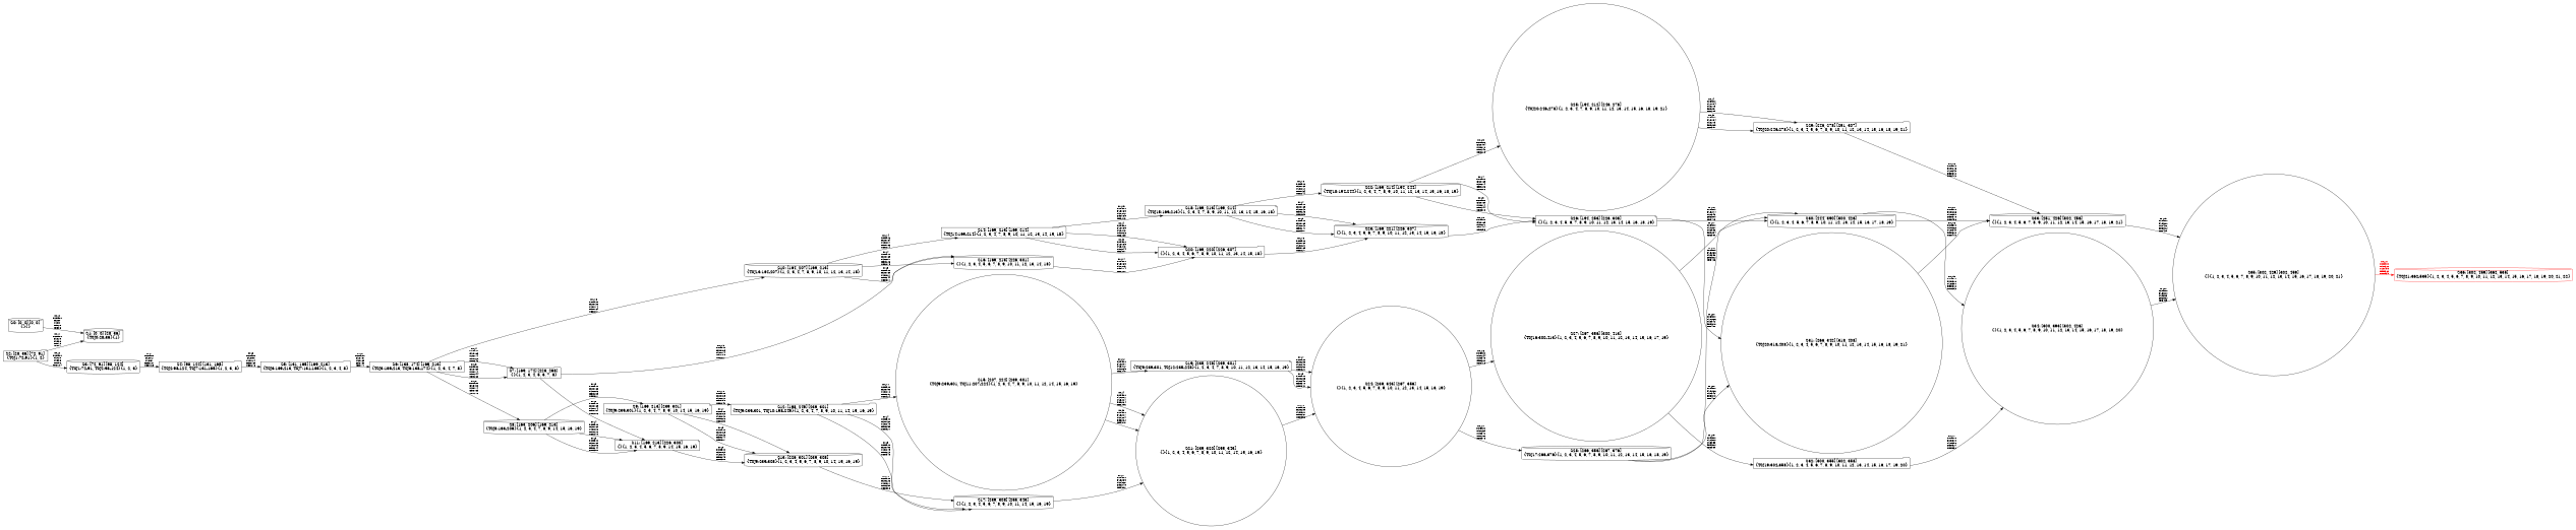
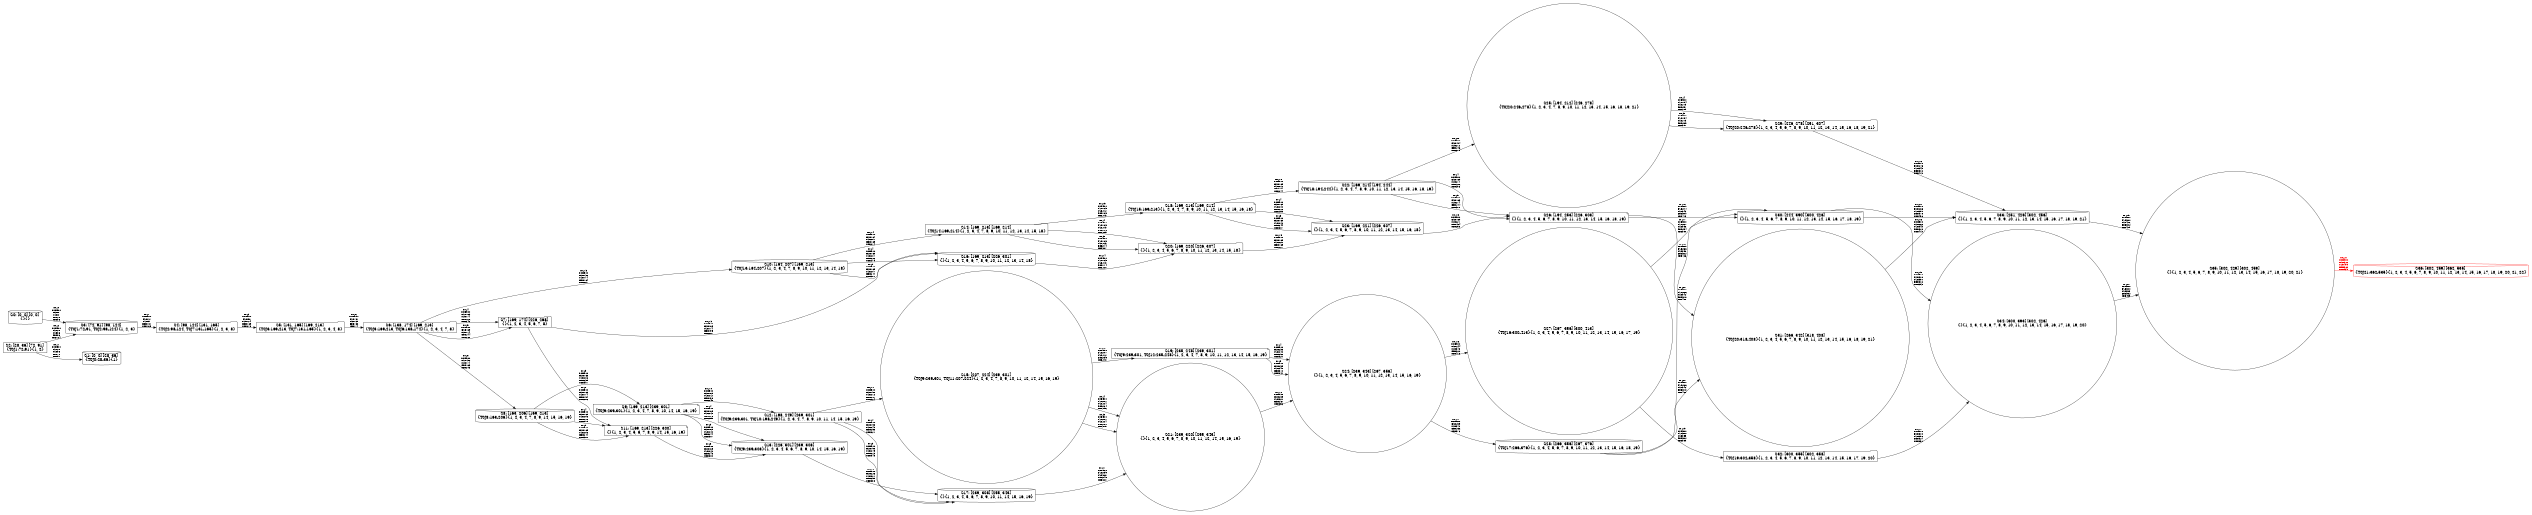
  digraph {
    rankdir=LR
    node [shape=cylinder]
    edge [fontsize=8]
    n1 [label="S0: [0, 0] [0, 0] \n{}{}"]
    n2 [label="S1: [0, 0] [28, 36] \n{T0J0:28-36}{1}"]
    n3 [label="S2: [28, 36] [72, 91] \n{T0J1:72-91}{1, 2}" shape=folder]
    n4 [label="S3: [72, 91] [98, 124] \n{T0J1:72-91, T0J2:98-124}{1, 2, 3}"]
    n5 [label="S4: [98, 124] [131, 165] \n{T0J2:98-124, T0J7:131-165}{1, 2, 3, 8}" shape=folder]
    n6 [label="S5: [131, 165] [169, 213] \n{T0J3:169-213, T0J7:131-165}{1, 2, 3, 4, 8}" shape=folder]
    n7 [label="S6: [138, 174] [169, 213] \n{T0J3:169-213, T0J6:138-174}{1, 2, 3, 4, 7, 8}" shape=folder]
    n8 [label="S7: [169, 174] [226, 268] \n{}{1, 2, 3, 4, 5, 6, 7, 8}" shape=folder]
    n9 [label="S8: [163, 206] [169, 213] \n{T0J8:163-206}{1, 2, 3, 4, 7, 8, 9, 14, 15, 16, 19}"]
    n10 [label="S10: [164, 207] [169, 213] \n{T0J13:164-207}{1, 2, 3, 4, 7, 8, 9, 10, 11, 12, 13, 14, 18}"]
    n11 [label="S11: [169, 213] [226, 300] \n{}{1, 2, 3, 4, 5, 6, 7, 8, 9, 14, 15, 16, 19}" shape=note]
    n12 [label="S16: [169, 213] [226, 301] \n{}{1, 2, 3, 4, 5, 6, 7, 8, 9, 10, 11, 12, 13, 14, 18}"]
    n13 [label="S9: [169, 213] [239, 301] \n{T0J9:239-301}{1, 2, 3, 4, 7, 8, 9, 10, 14, 15, 16, 19}" shape=note]
    n14 [label="S14: [169, 213] [169, 214] \n{T0J14:169-214}{1, 2, 3, 4, 7, 8, 9, 10, 11, 12, 13, 14, 15, 18}" shape=folder]
    n15 [label="S13: [226, 301] [239, 308] \n{T0J9:239-308}{1, 2, 3, 4, 5, 6, 7, 8, 9, 10, 14, 15, 16, 19}"]
    n16 [label="S20: [169, 220] [226, 307] \n{}{1, 2, 3, 4, 5, 6, 7, 8, 9, 10, 11, 12, 13, 14, 15, 18}" shape=folder]
    n17 [label="S12: [198, 249] [239, 301] \n{T0J9:239-301, T0J10:198-249}{1, 2, 3, 4, 7, 8, 9, 10, 11, 14, 15, 16, 19}" shape=folder]
    n18 [label="S15: [207, 224] [239, 301] \n{T0J9:239-301, T0J11:207-224}{1, 2, 3, 4, 7, 8, 9, 10, 11, 12, 14, 15, 16, 19}" shape=circle]
    n19 [label="S17: [239, 308] [255, 343] \n{}{1, 2, 3, 4, 5, 6, 7, 8, 9, 10, 11, 14, 15, 16, 19}"]
    n20 [label="S18: [169, 213] [169, 214] \n{T0J15:169-213}{1, 2, 3, 4, 7, 8, 9, 10, 11, 12, 13, 14, 15, 16, 18}" shape=note]
    n21 [label="S19: [235, 248] [239, 301] \n{T0J9:239-301, T0J12:235-248}{1, 2, 3, 4, 7, 8, 9, 10, 11, 12, 13, 14, 15, 16, 19}" shape=note]
    n22 [label="S21: [239, 320] [255, 343] \n{}{1, 2, 3, 4, 5, 6, 7, 8, 9, 10, 11, 12, 14, 15, 16, 19}" shape=circle]
    n23 [label="S22: [169, 214] [194, 244] \n{T0J18:194-244}{1, 2, 3, 4, 7, 8, 9, 10, 11, 12, 13, 14, 15, 16, 18, 19}"]
    n24 [label="S23: [169, 221] [226, 307] \n{}{1, 2, 3, 4, 5, 6, 7, 8, 9, 10, 11, 12, 13, 14, 15, 16, 18}"]
    n25 [label="S24: [239, 343] [267, 356] \n{}{1, 2, 3, 4, 5, 6, 7, 8, 9, 10, 11, 12, 13, 14, 15, 16, 19}" shape=circle]
    n26 [label="S25: [194, 212] [246, 278] \n{T0J20:246-278}{1, 2, 3, 4, 7, 8, 9, 10, 11, 12, 13, 14, 15, 16, 18, 19, 21}" shape=circle]
    n27 [label="S26: [194, 253] [226, 308] \n{}{1, 2, 3, 4, 5, 6, 7, 8, 9, 10, 11, 12, 13, 14, 15, 16, 18, 19}" shape=note]
    n28 [label="S27: [267, 356] [300, 413] \n{T0J16:300-413}{1, 2, 3, 4, 5, 6, 7, 8, 9, 10, 11, 12, 13, 14, 15, 16, 17, 19}" shape=circle]
    n29 [label="S28: [266, 356] [267, 376] \n{T0J17:266-376}{1, 2, 3, 4, 5, 6, 7, 8, 9, 10, 11, 12, 13, 14, 15, 16, 18, 19}"]
    n30 [label="S29: [246, 278] [251, 307] \n{T0J20:246-278}{1, 2, 3, 4, 5, 6, 7, 8, 9, 10, 11, 12, 13, 14, 15, 16, 18, 19, 21}" shape=folder]
    n31 [label="S30: [244, 390] [300, 426] \n{}{1, 2, 3, 4, 5, 6, 7, 8, 9, 10, 11, 12, 13, 14, 15, 16, 17, 18, 19}"]
    n32 [label="S31: [266, 342] [318, 408] \n{T0J20:318-408}{1, 2, 3, 4, 5, 6, 7, 8, 9, 10, 11, 12, 13, 14, 15, 16, 18, 19, 21}" shape=circle]
    n33 [label="S32: [300, 355] [302, 358] \n{T0J19:302-358}{1, 2, 3, 4, 5, 6, 7, 8, 9, 10, 11, 12, 13, 14, 15, 16, 17, 19, 20}" shape=folder]
    n34 [label="S33: [251, 426] [302, 456] \n{}{1, 2, 3, 4, 5, 6, 7, 8, 9, 10, 11, 12, 13, 14, 15, 16, 17, 18, 19, 21}"]
    n35 [label="S34: [300, 393] [302, 426] \n{}{1, 2, 3, 4, 5, 6, 7, 8, 9, 10, 11, 12, 13, 14, 15, 16, 17, 18, 19, 20}" shape=circle]
    n36 [label="S35: [302, 429] [302, 459] \n{}{1, 2, 3, 4, 5, 6, 7, 8, 9, 10, 11, 12, 13, 14, 15, 16, 17, 18, 19, 20, 21}" shape=circle]
    n37 [color=Red label="S36: [302, 459] [362, 535] \n{T0J21:362-535}{1, 2, 3, 4, 5, 6, 7, 8, 9, 10, 11, 12, 13, 14, 15, 16, 17, 18, 19, 20, 21, 22}"]
-   n1 -> n2 [label="T0 J0\nDL=500\nES=0\nLS=0\nEF=28\nLF=36"]
+   n1 -> n4 [label="T0 J0\nDL=500\nES=0\nLS=0\nEF=28\nLF=36"]
    n3 -> n2 [label="T0 J1\nDL=500\nES=28\nLS=36\nEF=72\nLF=91"]
    n3 -> n4 [label="T0 J2\nDL=500\nES=28\nLS=36\nEF=98\nLF=124"]
    n4 -> n5 [label="T0 J7\nDL=500\nES=72\nLS=91\nEF=131\nLF=165"]
    n5 -> n6 [label="T0 J3\nDL=500\nES=98\nLS=124\nEF=169\nLF=213"]
    n6 -> n7 [label="T0 J6\nDL=500\nES=131\nLS=165\nEF=138\nLF=174"]
    n7 -> n8 [label="T0 J4\nDL=500\nES=169\nLS=174\nEF=226\nLF=246"]
    n7 -> n8 [label="T0 J5\nDL=500\nES=169\nLS=174\nEF=244\nLF=268"]
    n7 -> n9 [label="T0 J8\nDL=500\nES=138\nLS=174\nEF=163\nLF=206"]
    n7 -> n10 [label="T0 J13\nDL=500\nES=138\nLS=174\nEF=164\nLF=207"]
    n8 -> n11 [label="T0 J8\nDL=500\nES=169\nLS=174\nEF=194\nLF=206"]
    n8 -> n12 [label="T0 J13\nDL=500\nES=169\nLS=174\nEF=195\nLF=207"]
    n9 -> n11 [label="T0 J4\nDL=500\nES=169\nLS=206\nEF=226\nLF=278"]
    n9 -> n11 [label="T0 J5\nDL=500\nES=169\nLS=206\nEF=244\nLF=300"]
    n9 -> n13 [label="T0 J9\nDL=500\nES=163\nLS=206\nEF=239\nLF=301"]
    n10 -> n12 [label="T0 J4\nDL=500\nES=169\nLS=207\nEF=226\nLF=279"]
    n10 -> n12 [label="T0 J5\nDL=500\nES=169\nLS=207\nEF=244\nLF=301"]
    n10 -> n14 [label="T0 J14\nDL=500\nES=164\nLS=207\nEF=169\nLF=214"]
    n11 -> n15 [label="T0 J9\nDL=500\nES=169\nLS=213\nEF=245\nLF=308"]
    n12 -> n16 [label="T0 J14\nDL=500\nES=169\nLS=213\nEF=174\nLF=220"]
    n13 -> n15 [label="T0 J4\nDL=500\nES=169\nLS=213\nEF=226\nLF=285"]
    n13 -> n15 [label="T0 J5\nDL=500\nES=169\nLS=213\nEF=244\nLF=307"]
    n13 -> n17 [label="T0 J10\nDL=500\nES=169\nLS=212\nEF=198\nLF=249"]
    n14 -> n16 [label="T0 J4\nDL=500\nES=169\nLS=213\nEF=226\nLF=285"]
    n14 -> n16 [label="T0 J5\nDL=500\nES=169\nLS=213\nEF=244\nLF=307"]
    n14 -> n20 [label="T0 J15\nDL=500\nES=169\nLS=212\nEF=169\nLF=213"]
    n15 -> n19 [label="T0 J10\nDL=500\nES=226\nLS=301\nEF=255\nLF=338"]
    n16 -> n24 [label="T0 J15\nDL=500\nES=169\nLS=220\nEF=169\nLF=221"]
    n17 -> n18 [label="T0 J11\nDL=500\nES=198\nLS=212\nEF=207\nLF=224"]
    n17 -> n19 [label="T0 J4\nDL=500\nES=198\nLS=249\nEF=255\nLF=321"]
    n17 -> n19 [label="T0 J5\nDL=500\nES=198\nLS=249\nEF=273\nLF=343"]
    n18 -> n21 [label="T0 J12\nDL=500\nES=207\nLS=212\nEF=235\nLF=248"]
    n18 -> n22 [label="T0 J4\nDL=500\nES=207\nLS=224\nEF=264\nLF=296"]
    n18 -> n22 [label="T0 J5\nDL=500\nES=207\nLS=224\nEF=282\nLF=318"]
    n19 -> n22 [label="T0 J11\nDL=500\nES=239\nLS=308\nEF=248\nLF=320"]
    n20 -> n23 [label="T0 J18\nDL=500\nES=169\nLS=212\nEF=194\nLF=244"]
    n20 -> n24 [label="T0 J4\nDL=500\nES=169\nLS=213\nEF=226\nLF=285"]
    n20 -> n24 [label="T0 J5\nDL=500\nES=169\nLS=213\nEF=244\nLF=307"]
    n21 -> n25 [label="T0 J4\nDL=500\nES=235\nLS=248\nEF=292\nLF=320"]
    n21 -> n25 [label="T0 J5\nDL=500\nES=235\nLS=248\nEF=310\nLF=342"]
    n22 -> n25 [label="T0 J12\nDL=500\nES=239\nLS=320\nEF=267\nLF=356"]
    n23 -> n26 [label="T0 J20\nDL=500\nES=194\nLS=212\nEF=246\nLF=278"]
    n23 -> n27 [label="T0 J4\nDL=500\nES=169\nLS=214\nEF=226\nLF=286"]
    n23 -> n27 [label="T0 J5\nDL=500\nES=169\nLS=214\nEF=244\nLF=308"]
    n24 -> n27 [label="T0 J18\nDL=500\nES=169\nLS=221\nEF=194\nLF=253"]
    n25 -> n28 [label="T0 J16\nDL=500\nES=244\nLS=343\nEF=300\nLF=413"]
    n25 -> n29 [label="T0 J17\nDL=500\nES=239\nLS=342\nEF=266\nLF=376"]
    n26 -> n30 [label="T0 J4\nDL=500\nES=194\nLS=213\nEF=251\nLF=285"]
    n26 -> n30 [label="T0 J5\nDL=500\nES=194\nLS=213\nEF=269\nLF=307"]
    n27 -> n31 [label="T0 J16\nDL=500\nES=244\nLS=343\nEF=300\nLF=413"]
    n27 -> n32 [label="T0 J20\nDL=500\nES=266\nLS=342\nEF=318\nLF=408"]
    n28 -> n31 [label="T0 J17\nDL=500\nES=267\nLS=356\nEF=294\nLF=390"]
    n28 -> n33 [label="T0 J19\nDL=500\nES=300\nLS=355\nEF=302\nLF=358"]
    n29 -> n31 [label="T0 J16\nDL=500\nES=266\nLS=356\nEF=322\nLF=426"]
    n29 -> n32 [label="T0 J20\nDL=500\nES=266\nLS=342\nEF=318\nLF=408"]
    n30 -> n34 [label="T0 J16\nDL=500\nES=246\nLS=343\nEF=302\nLF=413"]
    n31 -> n34 [label="T0 J20\nDL=500\nES=266\nLS=390\nEF=318\nLF=456"]
    n31 -> n35 [label="T0 J19\nDL=500\nES=300\nLS=390\nEF=302\nLF=393"]
    n32 -> n34 [label="T0 J16\nDL=500\nES=266\nLS=343\nEF=322\nLF=413"]
    n33 -> n35 [label="T0 J17\nDL=500\nES=300\nLS=356\nEF=327\nLF=390"]
    n34 -> n36 [label="T0 J19\nDL=500\nES=300\nLS=426\nEF=302\nLF=429"]
    n35 -> n36 [label="T0 J20\nDL=500\nES=300\nLS=393\nEF=352\nLF=459"]
    n36 -> n37 [color=Red fontcolor=Red label="T0 J21\nDL=500\nES=302\nLS=459\nEF=362\nLF=535"]
  }
